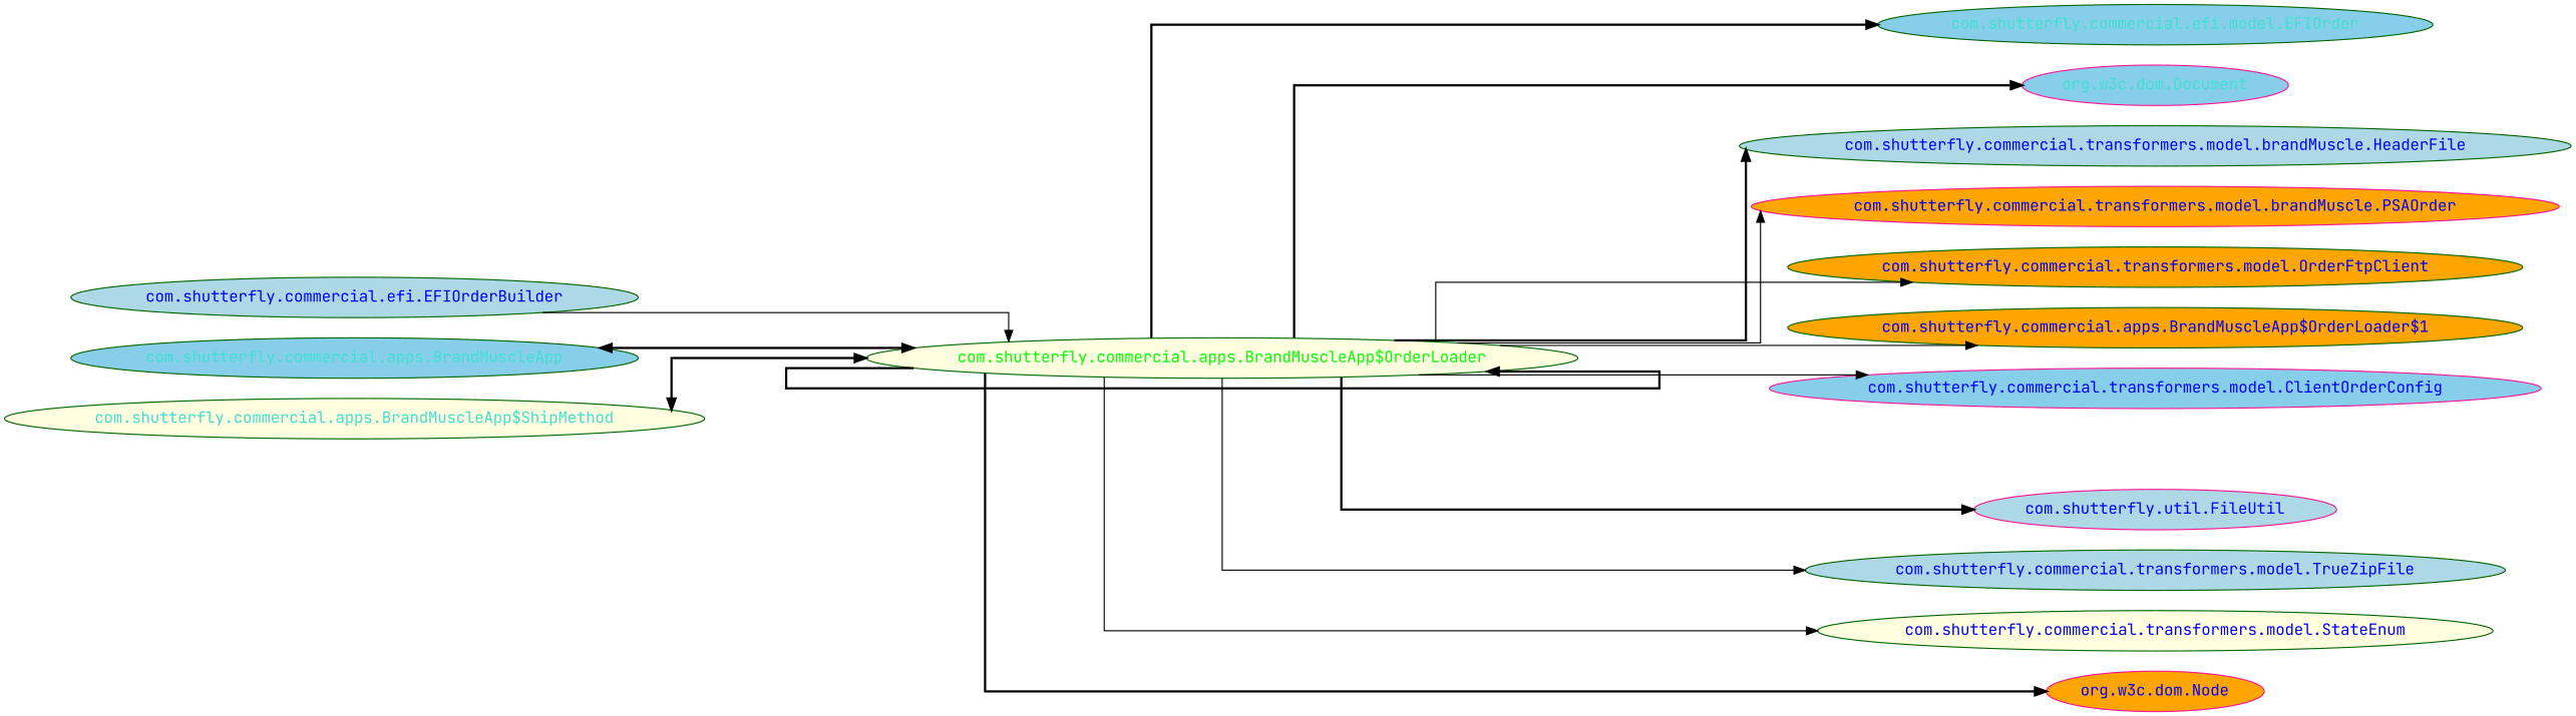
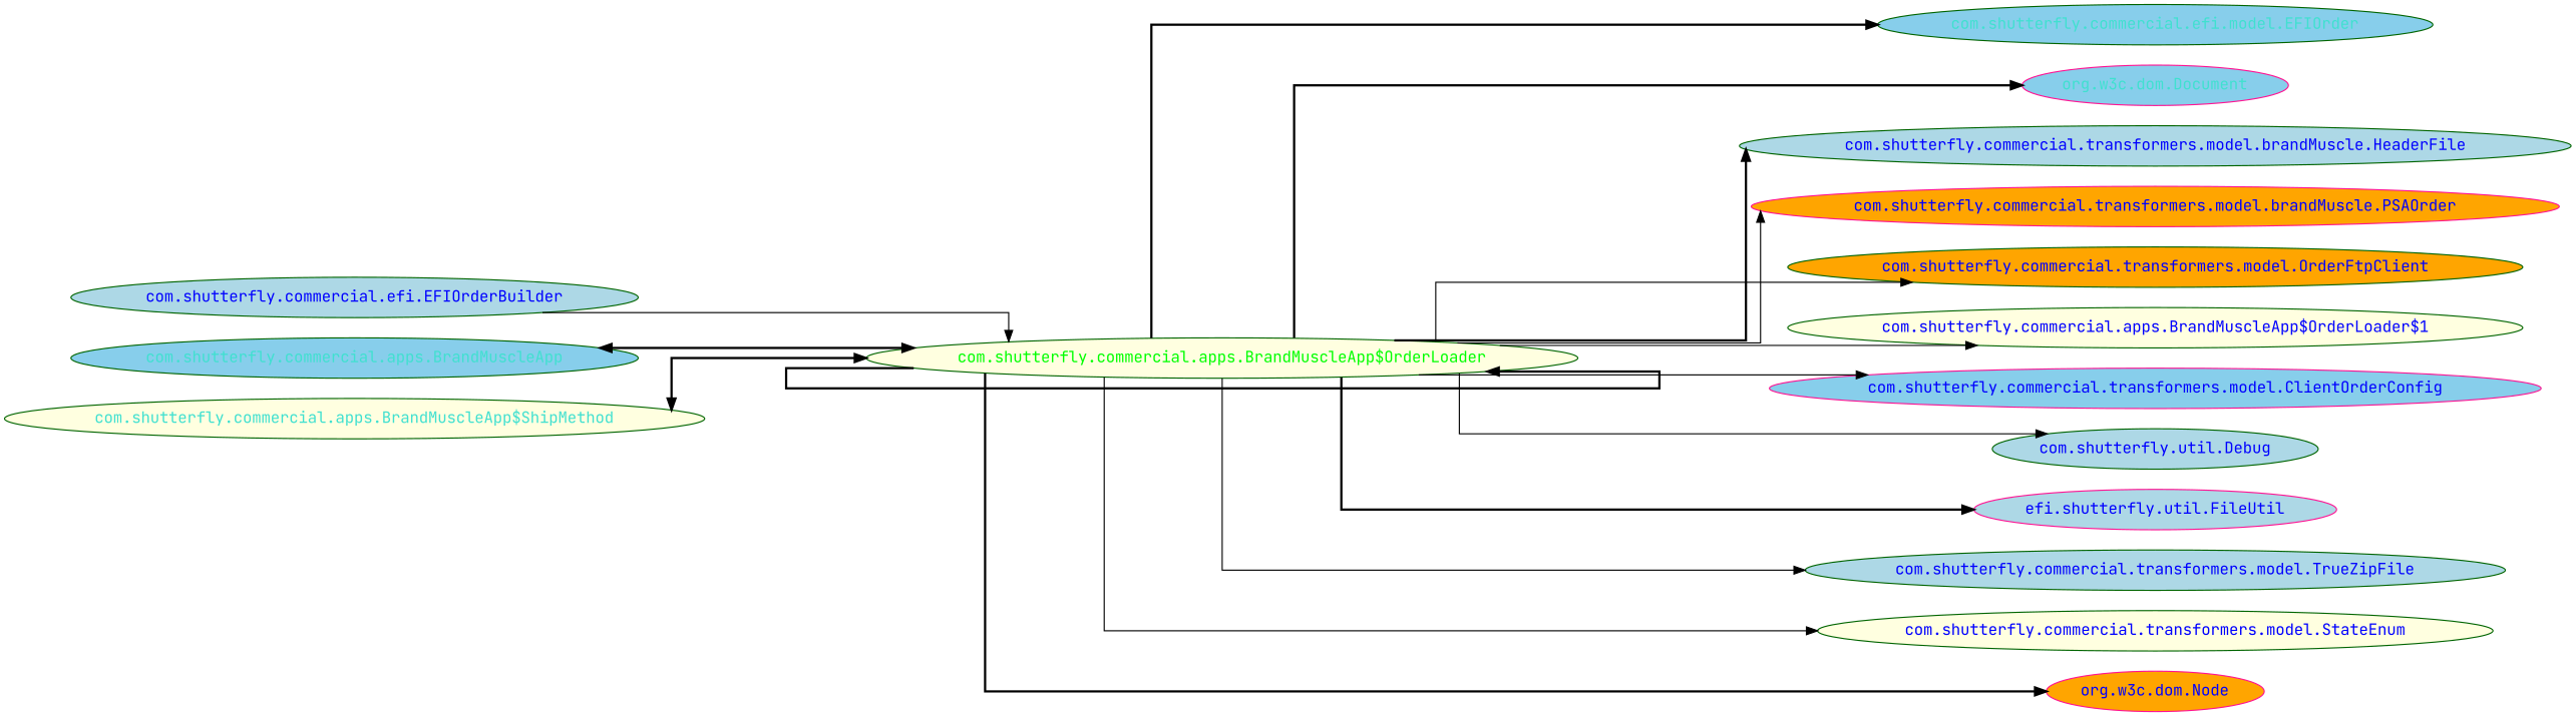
  digraph {
    concentrate=true
    fontname="JetBrains Mono"
    rankdir=LR
    ranksep=2.0
    splines=ortho
    node [color=darkgreen fillcolor=lightblue fontcolor=blue fontname="JetBrains Mono" style=filled]
    edge [fontname="JetBrains Mono" style=bold]
    "com.shutterfly.commercial.apps.BrandMuscleApp$OrderLoader" [fillcolor=lightyellow fontcolor=green]
    "com.shutterfly.commercial.efi.model.EFIOrder" [fillcolor=skyblue fontcolor=turquoise]
    "org.w3c.dom.Document" [color=deeppink fillcolor=skyblue fontcolor=turquoise]
    "com.shutterfly.commercial.transformers.model.brandMuscle.HeaderFile"
    "com.shutterfly.commercial.transformers.model.brandMuscle.PSAOrder" [color=deeppink fillcolor=orange]
    "com.shutterfly.commercial.transformers.model.OrderFtpClient" [fillcolor=orange]
-   "com.shutterfly.commercial.apps.BrandMuscleApp$OrderLoader$1" [fillcolor=orange]
+   "com.shutterfly.commercial.apps.BrandMuscleApp$OrderLoader$1" [fillcolor=lightyellow]
    "com.shutterfly.commercial.transformers.model.ClientOrderConfig" [color=deeppink fillcolor=skyblue]
-   "com.shutterfly.util.FileUtil" [color=deeppink]
+   "com.shutterfly.util.Debug"
+   "com.shutterfly.util.FileUtil" [color=deeppink label="efi.shutterfly.util.FileUtil"]
    "com.shutterfly.commercial.transformers.model.TrueZipFile"
    "com.shutterfly.commercial.transformers.model.StateEnum" [fillcolor=lightyellow]
    "org.w3c.dom.Node" [color=deeppink fillcolor=orange]
    "com.shutterfly.commercial.efi.EFIOrderBuilder"
    "com.shutterfly.commercial.apps.BrandMuscleApp" [fillcolor=skyblue fontcolor=turquoise]
    "com.shutterfly.commercial.apps.BrandMuscleApp$ShipMethod" [fillcolor=lightyellow fontcolor=turquoise]
    "com.shutterfly.commercial.apps.BrandMuscleApp$OrderLoader" -> "com.shutterfly.commercial.apps.BrandMuscleApp$OrderLoader"
    "com.shutterfly.commercial.apps.BrandMuscleApp$OrderLoader" -> "com.shutterfly.commercial.efi.model.EFIOrder"
    "com.shutterfly.commercial.apps.BrandMuscleApp$OrderLoader" -> "org.w3c.dom.Document"
    "com.shutterfly.commercial.apps.BrandMuscleApp$OrderLoader" -> "com.shutterfly.commercial.transformers.model.brandMuscle.HeaderFile"
    "com.shutterfly.commercial.apps.BrandMuscleApp$OrderLoader" -> "com.shutterfly.commercial.transformers.model.brandMuscle.PSAOrder" [style=solid]
    "com.shutterfly.commercial.apps.BrandMuscleApp$OrderLoader" -> "com.shutterfly.commercial.transformers.model.OrderFtpClient" [style=solid]
    "com.shutterfly.commercial.apps.BrandMuscleApp$OrderLoader" -> "com.shutterfly.commercial.apps.BrandMuscleApp$OrderLoader$1" [style=solid]
    "com.shutterfly.commercial.apps.BrandMuscleApp$OrderLoader" -> "com.shutterfly.commercial.transformers.model.ClientOrderConfig" [style=solid]
+   "com.shutterfly.commercial.apps.BrandMuscleApp$OrderLoader" -> "com.shutterfly.util.Debug" [style=solid]
    "com.shutterfly.commercial.apps.BrandMuscleApp$OrderLoader" -> "com.shutterfly.util.FileUtil"
    "com.shutterfly.commercial.apps.BrandMuscleApp$OrderLoader" -> "com.shutterfly.commercial.transformers.model.TrueZipFile" [style=solid]
    "com.shutterfly.commercial.apps.BrandMuscleApp$OrderLoader" -> "com.shutterfly.commercial.transformers.model.StateEnum" [style=solid]
    "com.shutterfly.commercial.apps.BrandMuscleApp$OrderLoader" -> "org.w3c.dom.Node"
    "com.shutterfly.commercial.efi.EFIOrderBuilder" -> "com.shutterfly.commercial.apps.BrandMuscleApp$OrderLoader" [style=solid]
    "com.shutterfly.commercial.apps.BrandMuscleApp" -> "com.shutterfly.commercial.apps.BrandMuscleApp$OrderLoader" [dir=both]
    "com.shutterfly.commercial.apps.BrandMuscleApp$ShipMethod" -> "com.shutterfly.commercial.apps.BrandMuscleApp$OrderLoader" [dir=both]
  }
